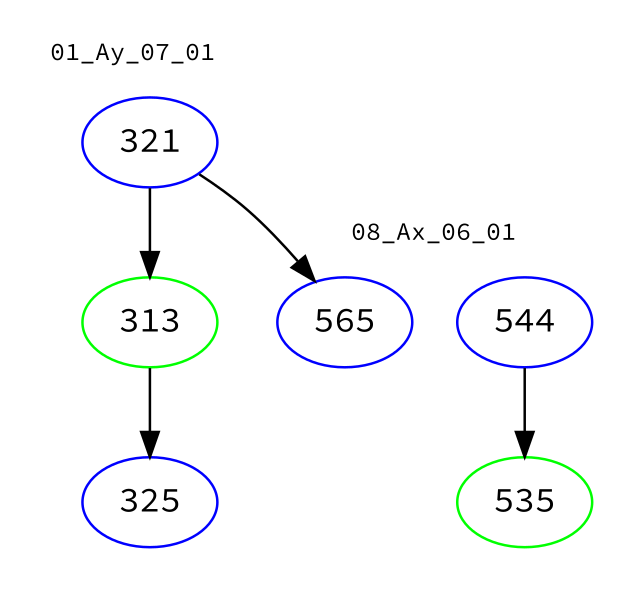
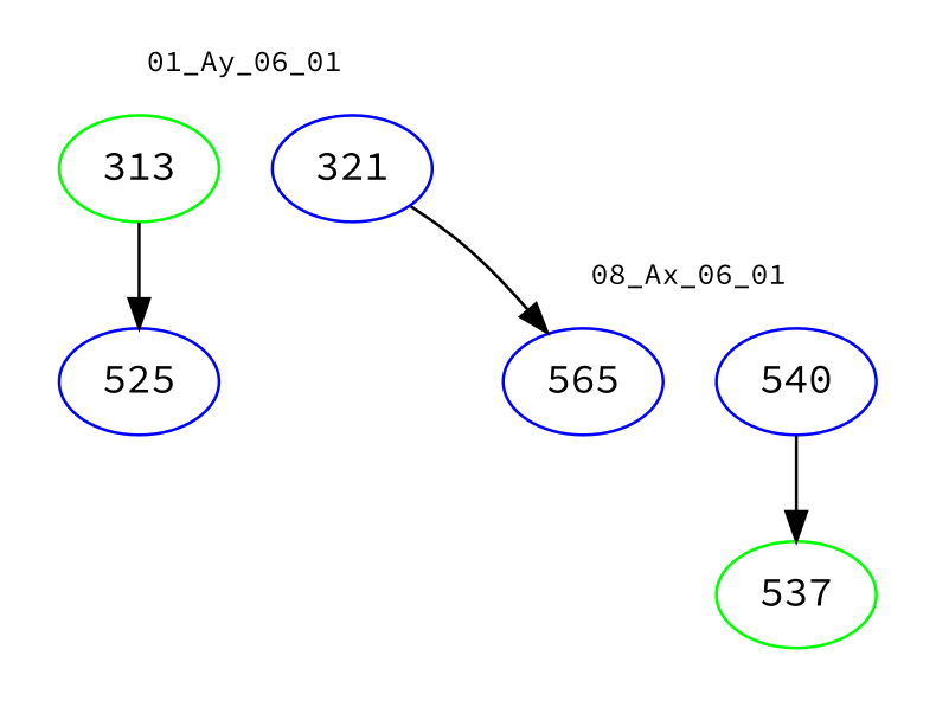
  digraph {
    fontname="Source Code Pro"
    node [color=blue fontname="Source Code Pro"]
    edge [color=black fontname="Source Code Pro"]
-   n1 [label=544]
-   n2 [color=green label=535]
+   n1 [label=540]
+   n2 [color=green label=537]
    n3 [label=565]
    n4 [label=321]
    n5 [color=green label=313]
-   n6 [label=325]
+   n6 [label=525]
    subgraph cluster_1 {
      color=white
      fontsize=10
      label="08_Ax_06_01"
      n1
      n2
      n3
    }
    subgraph cluster_2 {
      color=white
      fontsize=10
-     label="01_Ay_07_01"
+     label="01_Ay_06_01"
      n4
      n5
      n6
    }
    n1 -> n2
    n4 -> n3
-   n4 -> n5
    n5 -> n6
  }
